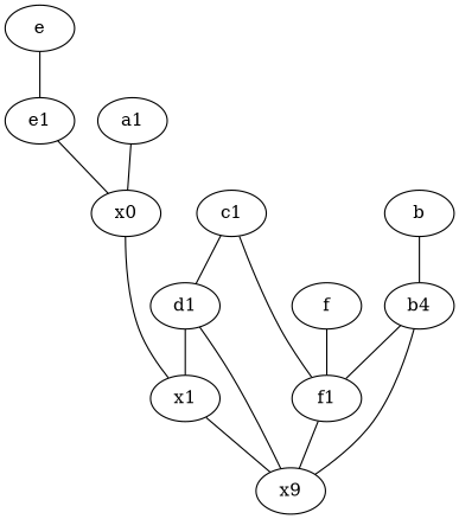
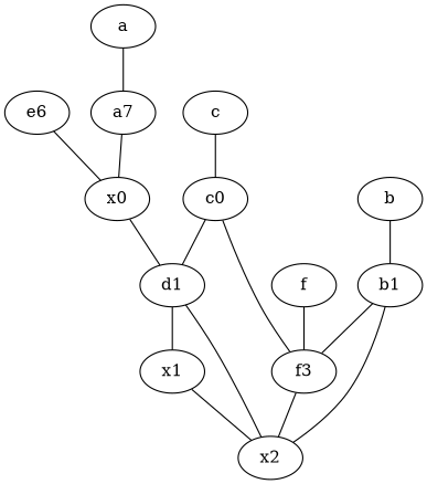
  graph {
    node [labelfontsize=50]
    x1
-   x2 [label=x9]
+   x2
    d1
-   b1 [label=b4]
-   f1
+   b1
+   f1 [label=f3]
    x0
-   c1
+   c1 [label=c0]
+   c
    b
-   a1
-   e
-   e1
+   a
+   a1 [label=a7]
+   e1 [label=e6]
    f
    x1 -- x2
    d1 -- x1
    d1 -- x2
    b1 -- x2
    b1 -- f1
    f1 -- x2
-   x0 -- x1
+   x0 -- d1
    c1 -- d1
    c1 -- f1
+   c -- c1
    b -- b1
+   a -- a1
    a1 -- x0
-   e -- e1
    e1 -- x0
    f -- f1
  }
